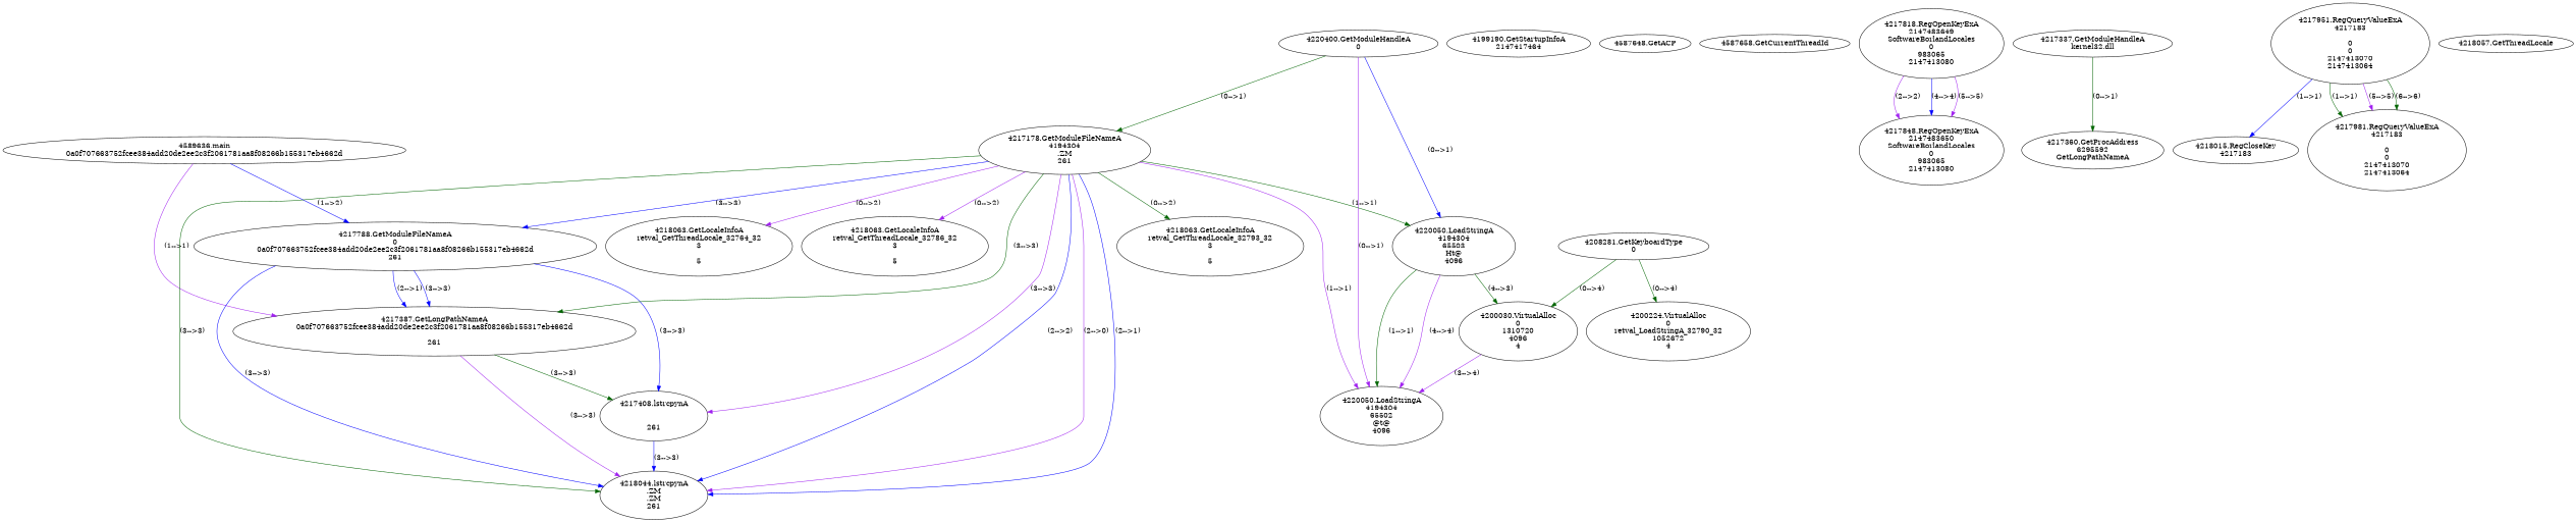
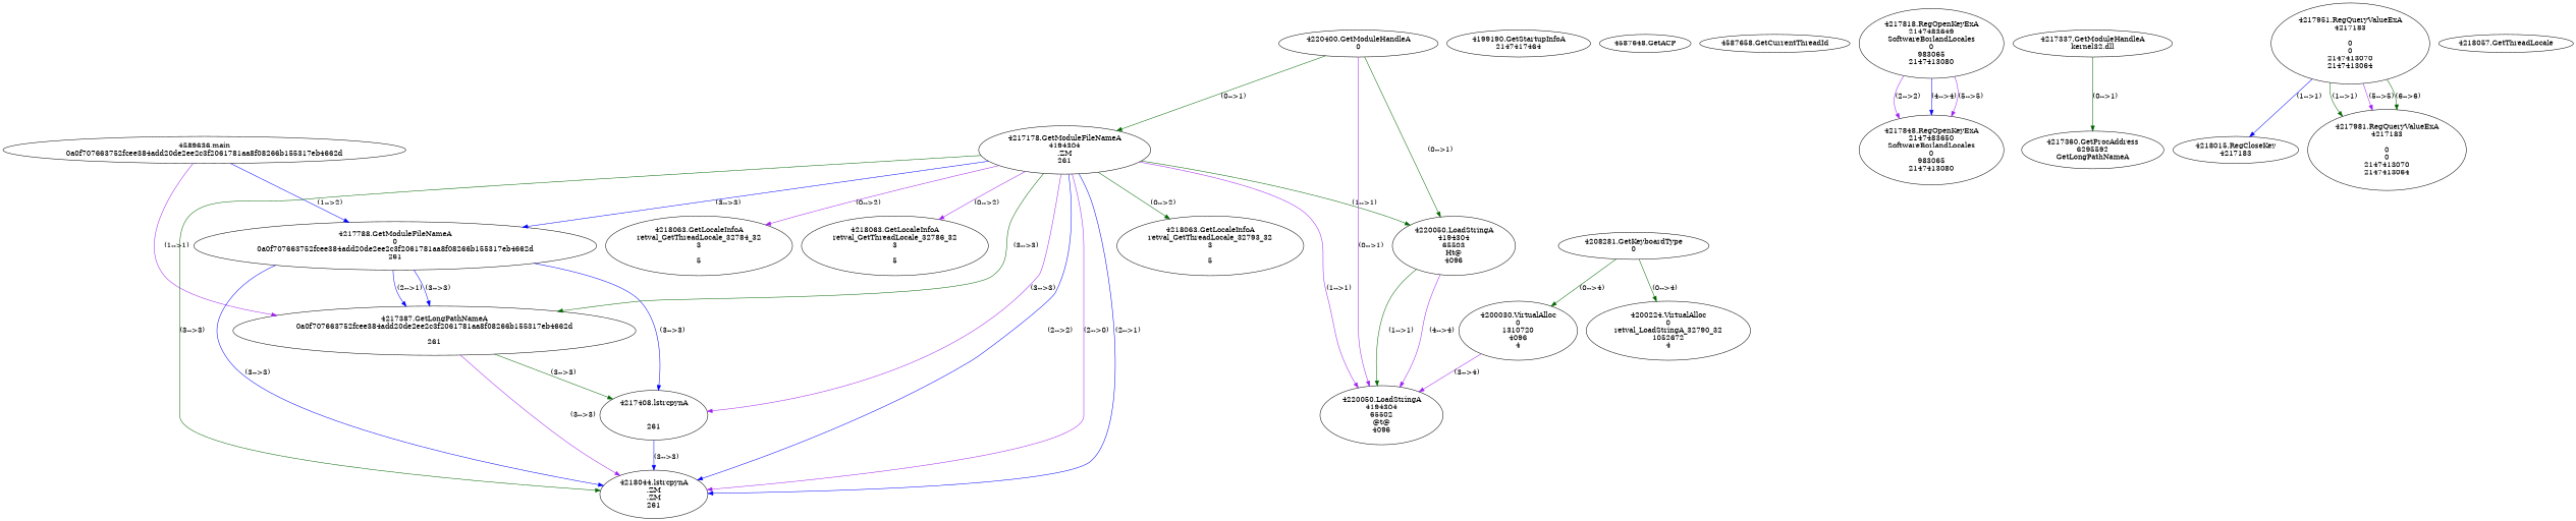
  digraph {
    edge [color=darkgreen]
    n1 [label="4589636.main\n0a0f707663752fcee384add20de2ee2c3f2061781aa8f08266b155317eb4662d"]
    n2 [label="4217788.GetModuleFileNameA\n0\n0a0f707663752fcee384add20de2ee2c3f2061781aa8f08266b155317eb4662d\n261"]
    n3 [label="4217387.GetLongPathNameA\n0a0f707663752fcee384add20de2ee2c3f2061781aa8f08266b155317eb4662d\n\n261"]
    n4 [label="4217408.lstrcpynA\n\n\n261"]
    n5 [label="4218044.lstrcpynA\n.ZM\n.ZM\n261"]
    n6 [label="4220400.GetModuleHandleA\n0"]
    n7 [label="4217178.GetModuleFileNameA\n4194304\n.ZM\n261"]
    n8 [label="4220050.LoadStringA\n4194304\n65503\nHt@\n4096"]
    n9 [label="4220050.LoadStringA\n4194304\n65502\n@t@\n4096"]
    n10 [label="4218063.GetLocaleInfoA\nretval_GetThreadLocale_32793_32\n3\n\n5"]
-   n11 [label="4218063.GetLocaleInfoA\nretval_GetThreadLocale_32764_32\n3\n\n5"]
+   n11 [label="4218063.GetLocaleInfoA\nretval_GetThreadLocale_32784_32\n3\n\n5"]
    n12 [label="4218063.GetLocaleInfoA\nretval_GetThreadLocale_32786_32\n3\n\n5"]
    n13 [label="4200030.VirtualAlloc\n0\n1310720\n4096\n4"]
    n14 [label="4208281.GetKeyboardType\n0"]
    n15 [label="4200224.VirtualAlloc\n0\nretval_LoadStringA_32790_32\n1052672\n4"]
    n16 [label="4199190.GetStartupInfoA\n2147417464"]
    n17 [label="4587648.GetACP\n"]
    n18 [label="4587658.GetCurrentThreadId\n"]
    n19 [label="4217818.RegOpenKeyExA\n2147483649\nSoftware\Borland\Locales\n0\n983065\n2147413080"]
    n20 [label="4217848.RegOpenKeyExA\n2147483650\nSoftware\Borland\Locales\n0\n983065\n2147413080"]
    n21 [label="4217337.GetModuleHandleA\nkernel32.dll"]
    n22 [label="4217360.GetProcAddress\n6295592\nGetLongPathNameA"]
    n23 [label="4217951.RegQueryValueExA\n4217183\n\n0\n0\n2147413070\n2147413064"]
    n24 [label="4218015.RegCloseKey\n4217183"]
    n25 [label="4217981.RegQueryValueExA\n4217183\n\n0\n0\n2147413070\n2147413064"]
    n26 [label="4218057.GetThreadLocale\n"]
    n1 -> n2 [color=blue label="(1-->2)"]
    n1 -> n3 [color=purple label="(1-->1)"]
    n2 -> n3 [color=blue label="(2-->1)"]
    n2 -> n3 [color=blue label="(3-->3)"]
    n2 -> n4 [color=blue label="(3-->3)"]
    n2 -> n5 [color=blue label="(3-->3)"]
    n3 -> n4 [label="(3-->3)"]
    n3 -> n5 [color=purple label="(3-->3)"]
    n4 -> n5 [color=blue label="(3-->3)"]
    n6 -> n7 [label="(0-->1)"]
-   n6 -> n8 [color=blue label="(0-->1)"]
+   n6 -> n8 [label="(0-->1)"]
    n6 -> n9 [color=purple label="(0-->1)"]
    n7 -> n2 [color=blue label="(3-->3)"]
    n7 -> n3 [label="(3-->3)"]
    n7 -> n4 [color=purple label="(3-->3)"]
    n7 -> n5 [color=blue label="(2-->1)"]
    n7 -> n5 [color=blue label="(2-->2)"]
    n7 -> n5 [label="(3-->3)"]
    n7 -> n5 [color=purple label="(2-->0)"]
    n7 -> n8 [label="(1-->1)"]
    n7 -> n9 [color=purple label="(1-->1)"]
    n7 -> n10 [label="(0-->2)"]
    n7 -> n11 [color=purple label="(0-->2)"]
    n7 -> n12 [color=purple label="(0-->2)"]
    n8 -> n9 [label="(1-->1)"]
    n8 -> n9 [color=purple label="(4-->4)"]
-   n8 -> n13 [label="(4-->3)"]
    n13 -> n9 [color=purple label="(3-->4)"]
    n14 -> n13 [label="(0-->4)"]
    n14 -> n15 [label="(0-->4)"]
    n19 -> n20 [color=purple label="(2-->2)"]
    n19 -> n20 [color=blue label="(4-->4)"]
    n19 -> n20 [color=purple label="(5-->5)"]
    n21 -> n22 [label="(0-->1)"]
    n23 -> n24 [color=blue label="(1-->1)"]
    n23 -> n25 [label="(1-->1)"]
    n23 -> n25 [color=purple label="(5-->5)"]
    n23 -> n25 [label="(6-->6)"]
  }
